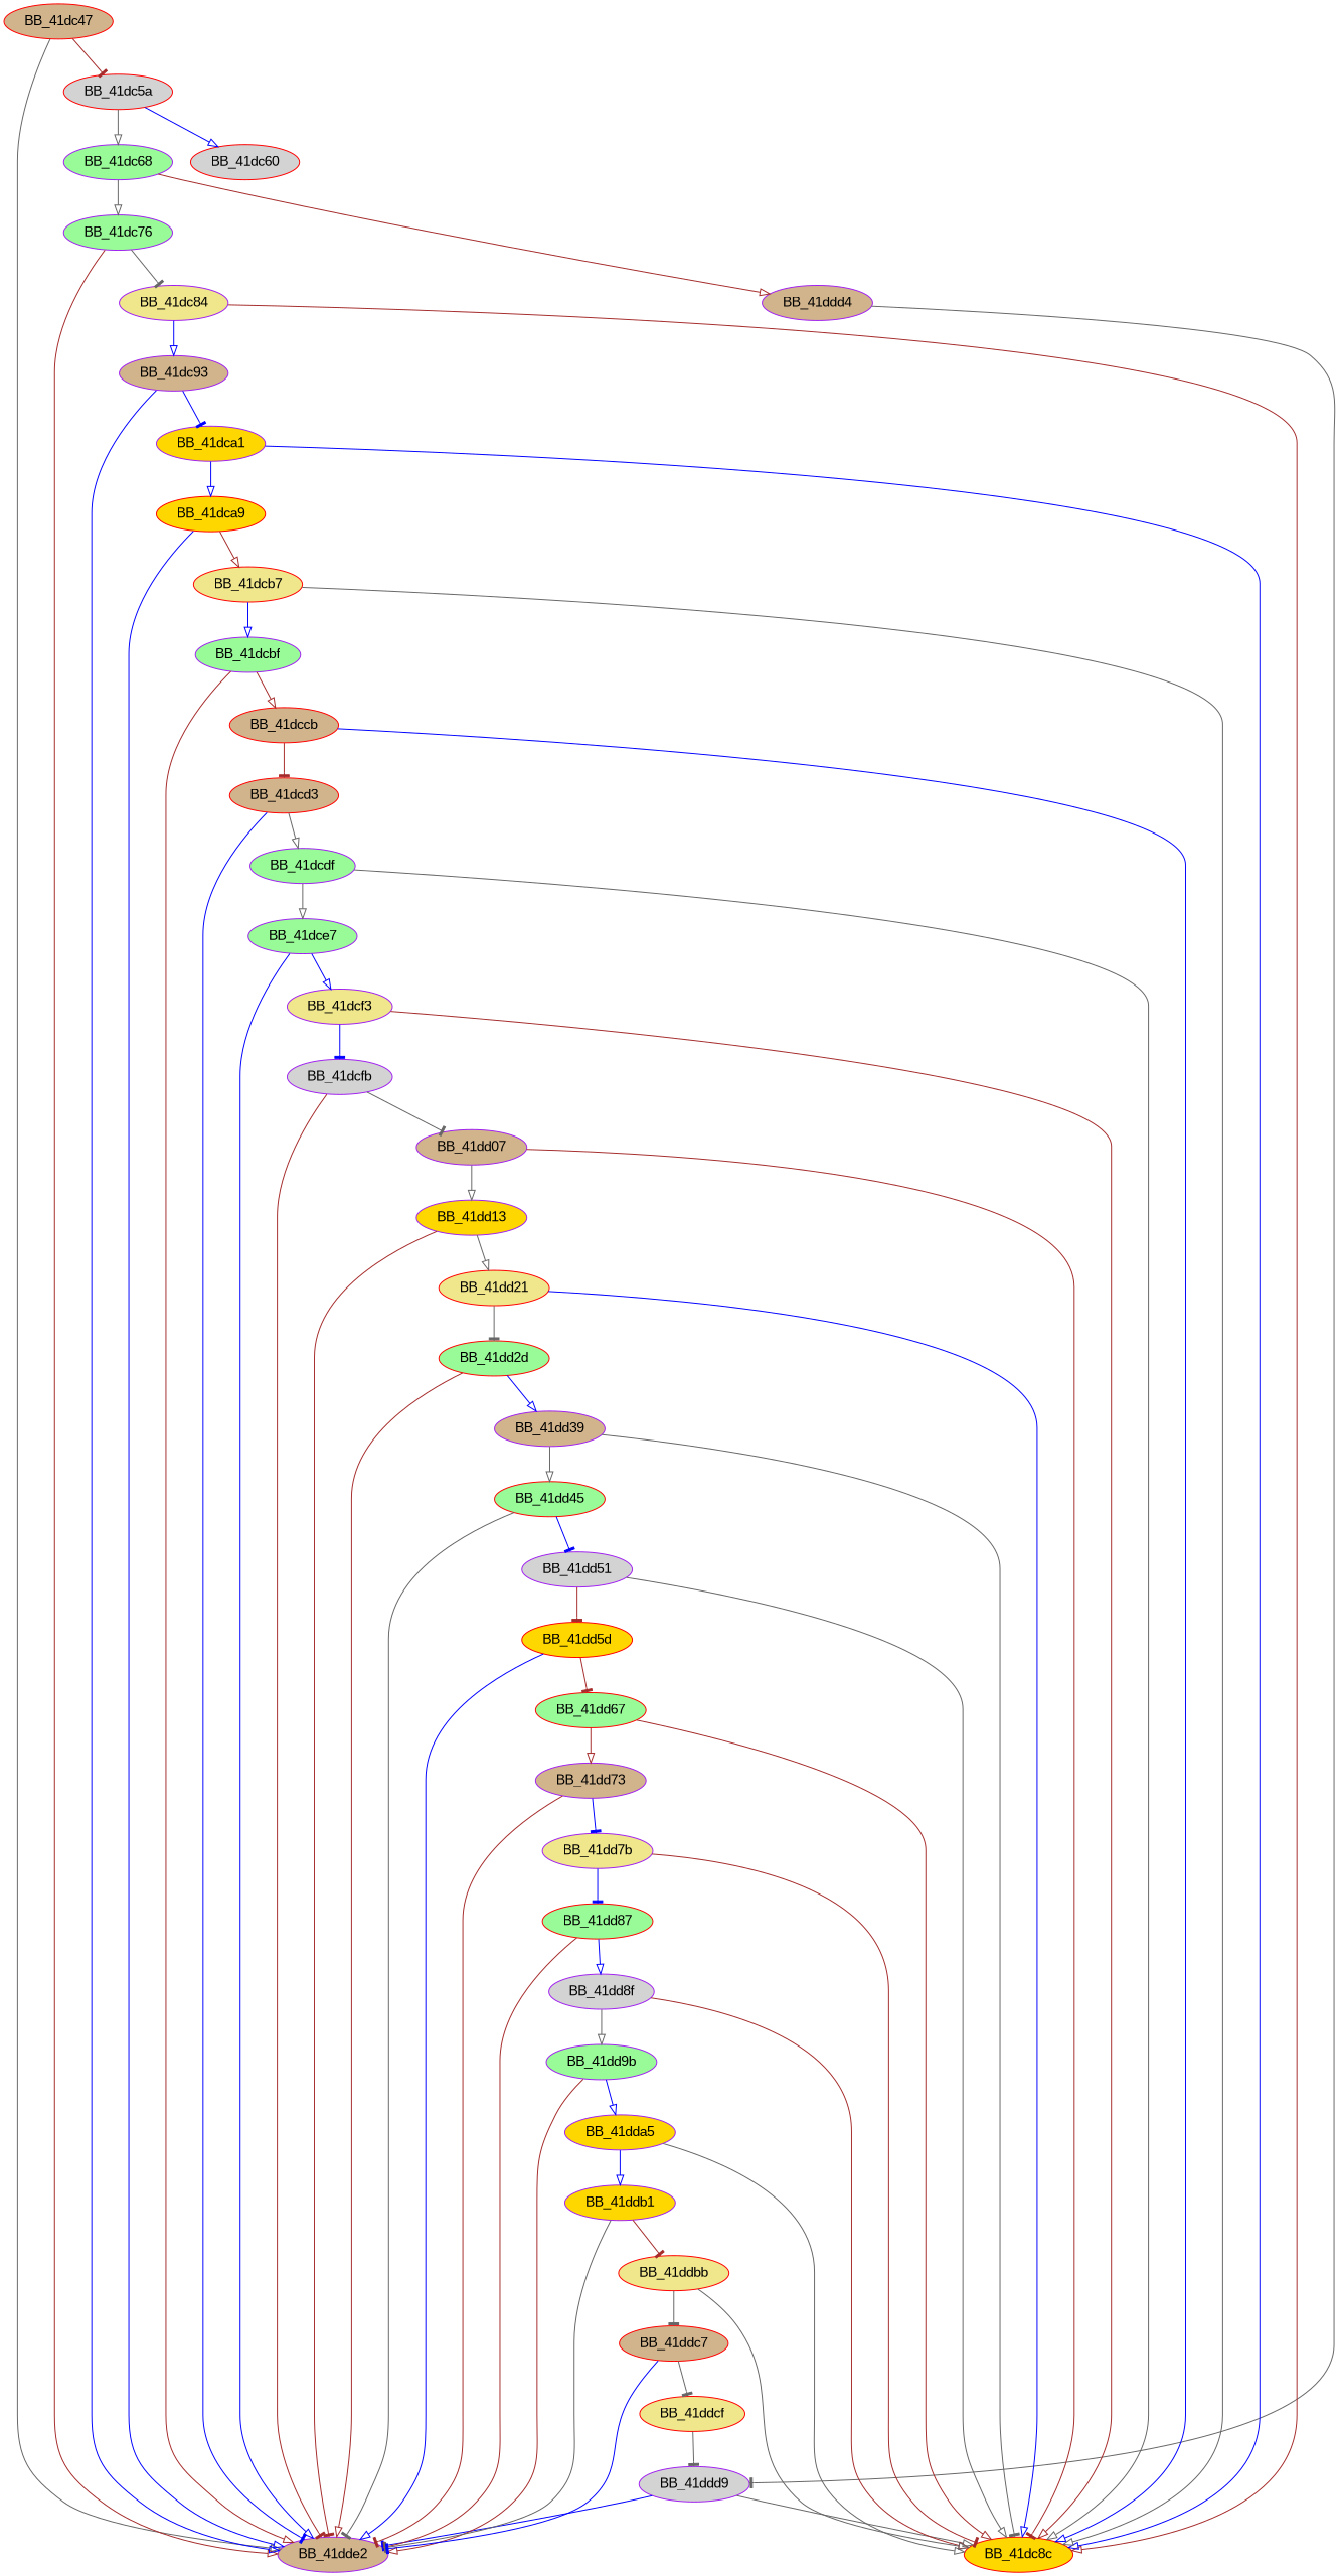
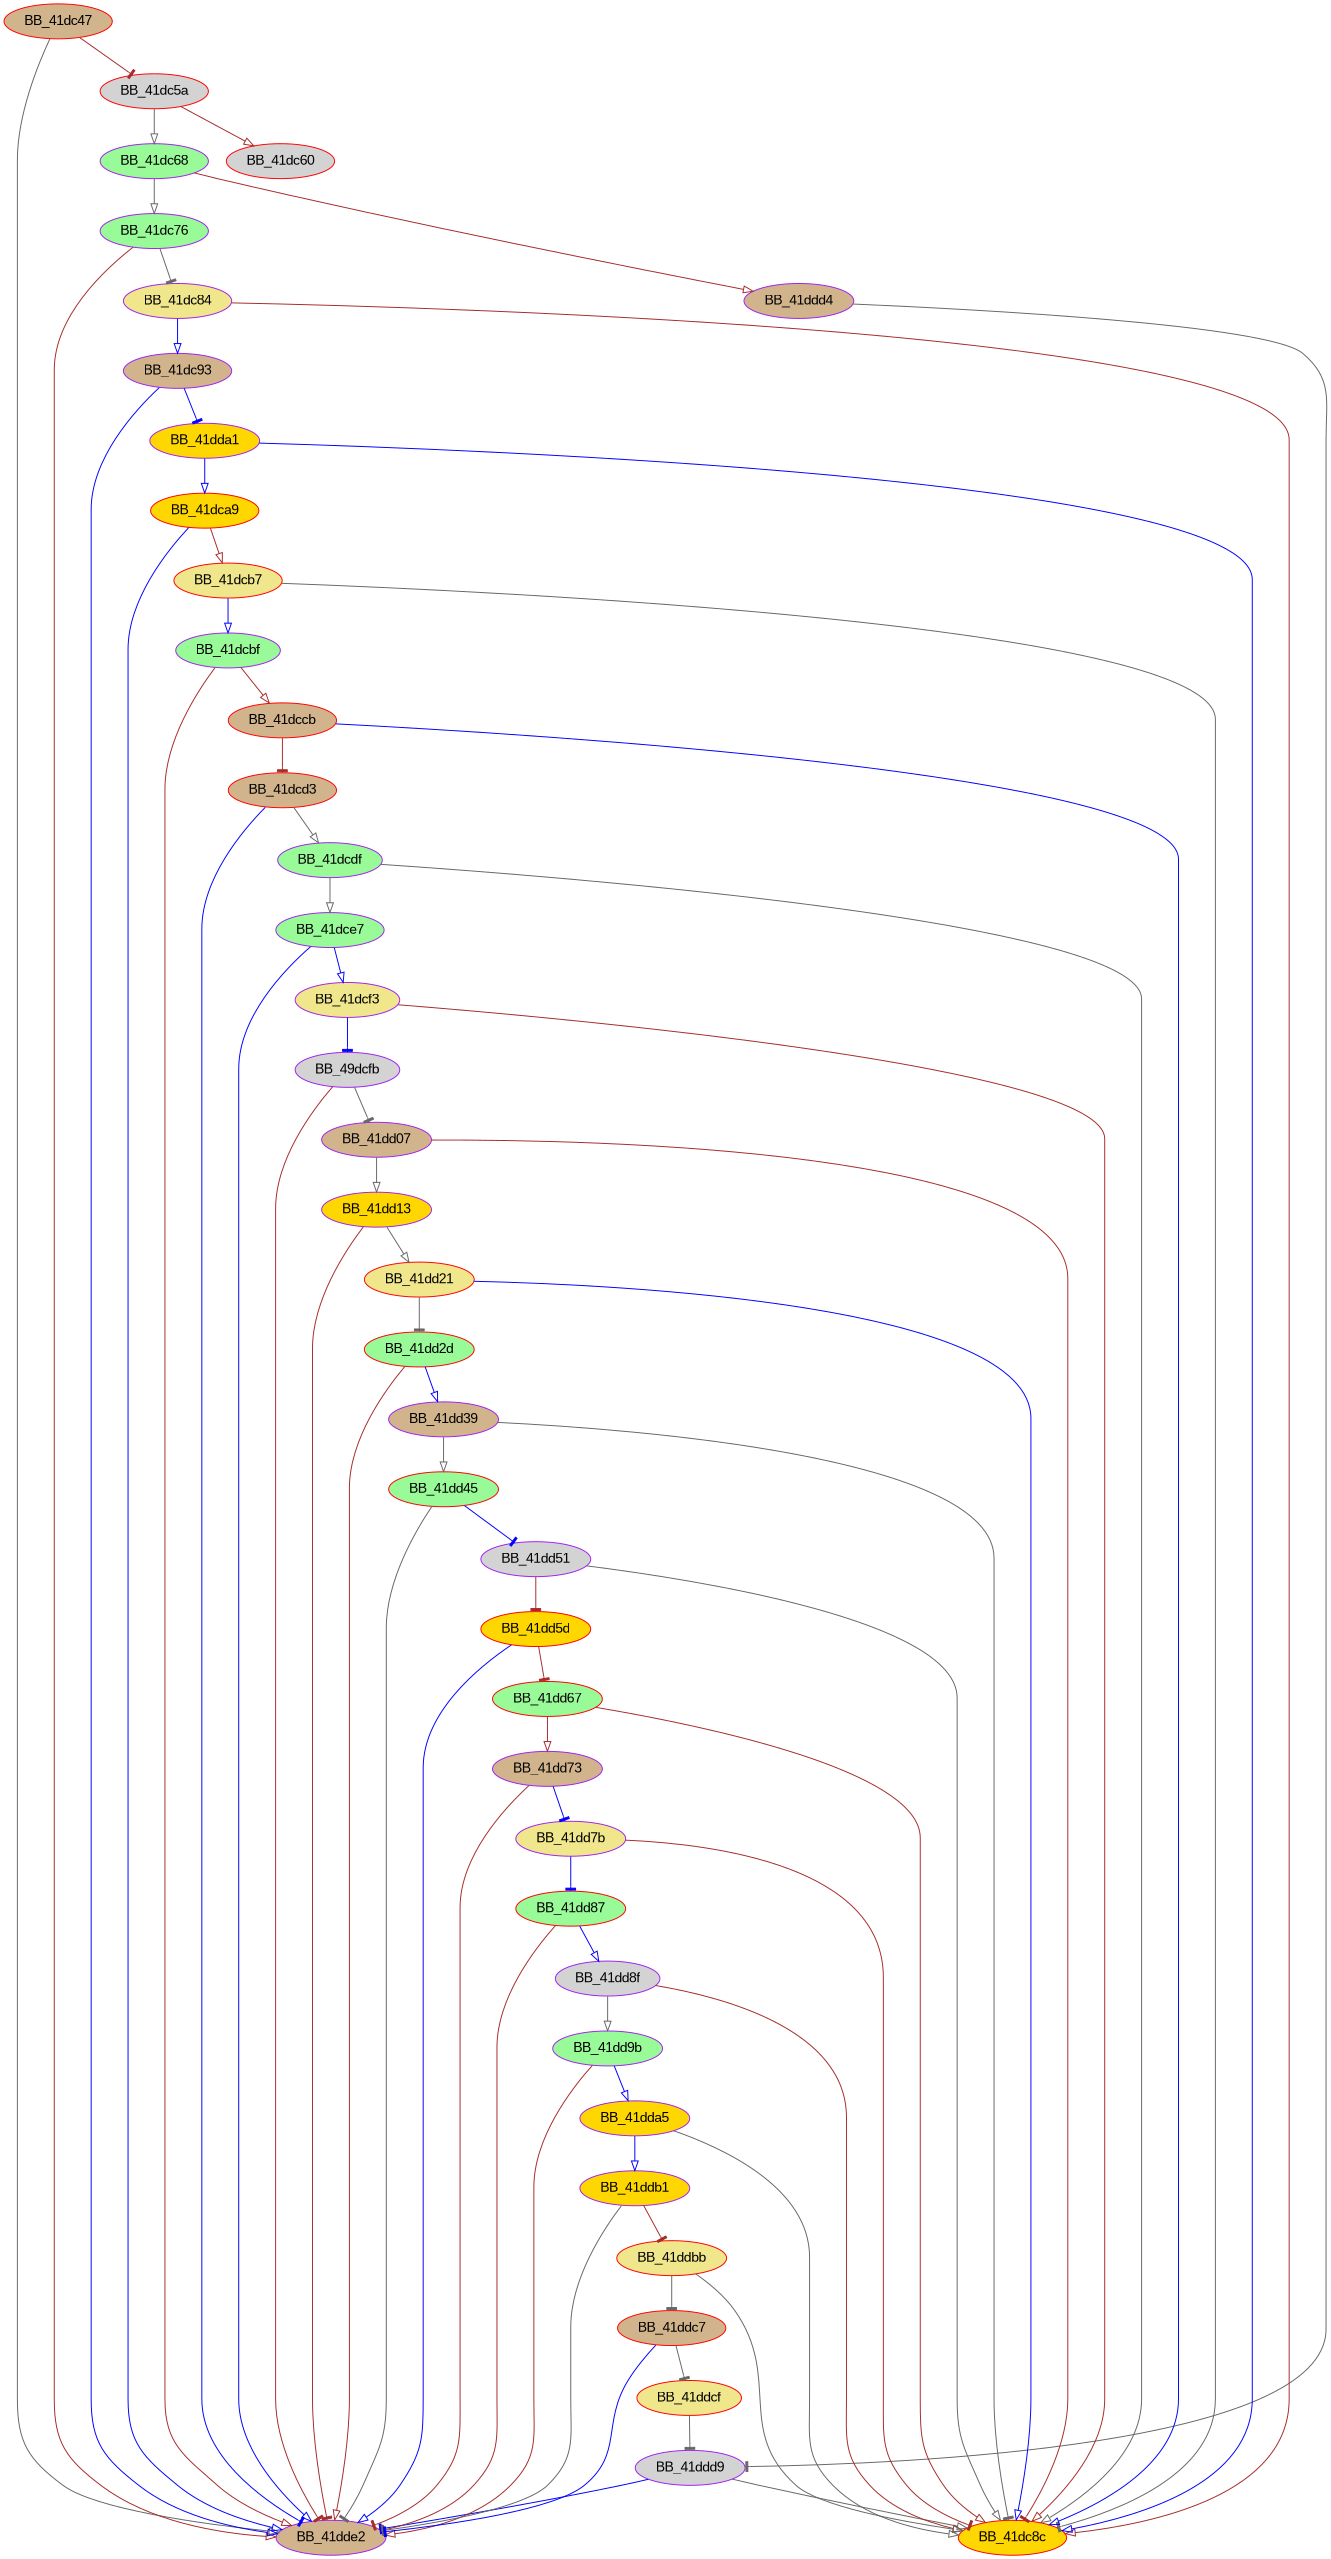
  digraph {
    fontname="Liberation Sans"
    node [color=purple fillcolor=tan fontname="Liberation Sans" style=filled]
    edge [arrowhead=onormal color=gray40 fontname="Liberation Sans"]
    BB_41dc47 [color=red]
    BB_41dc5a [color=red fillcolor=lightgrey]
    BB_41dde2
    BB_41dc60 [color=red fillcolor=lightgrey]
    BB_41dc68 [fillcolor=palegreen]
    BB_41dc76 [fillcolor=palegreen]
    BB_41ddd4
    BB_41dc84 [fillcolor=khaki]
    BB_41ddd9 [fillcolor=lightgrey]
    BB_41dc8c [color=red fillcolor=gold]
    BB_41dc93
-   BB_41dca1 [fillcolor=gold]
+   BB_41dca1 [fillcolor=gold label=BB_41dda1]
    BB_41dca9 [color=red fillcolor=gold]
    BB_41dcb7 [color=red fillcolor=khaki]
    BB_41dcbf [fillcolor=palegreen]
    BB_41dccb [color=red]
    BB_41dcd3 [color=red]
    BB_41dcdf [fillcolor=palegreen]
    BB_41dce7 [fillcolor=palegreen]
    BB_41dcf3 [fillcolor=khaki]
-   BB_41dcfb [fillcolor=lightgrey]
+   BB_41dcfb [fillcolor=lightgrey label=BB_49dcfb]
    BB_41dd07
    BB_41dd13 [fillcolor=gold]
    BB_41dd21 [color=red fillcolor=khaki]
    BB_41dd2d [color=red fillcolor=palegreen]
    BB_41dd39
    BB_41dd45 [color=red fillcolor=palegreen]
    BB_41dd51 [fillcolor=lightgrey]
    BB_41dd5d [color=red fillcolor=gold]
    BB_41dd67 [color=red fillcolor=palegreen]
    BB_41dd73
    BB_41dd7b [fillcolor=khaki]
    BB_41dd87 [color=red fillcolor=palegreen]
    BB_41dd8f [fillcolor=lightgrey]
    BB_41dd9b [fillcolor=palegreen]
    BB_41dda5 [fillcolor=gold]
    BB_41ddb1 [fillcolor=gold]
    BB_41ddbb [color=red fillcolor=khaki]
    BB_41ddc7 [color=red]
    BB_41ddcf [color=red fillcolor=khaki]
    BB_41dc47 -> BB_41dc5a [arrowhead=tee color=brown]
    BB_41dc47 -> BB_41dde2
-   BB_41dc5a -> BB_41dc60 [color=blue]
+   BB_41dc5a -> BB_41dc60 [color=brown]
    BB_41dc5a -> BB_41dc68
    BB_41dc68 -> BB_41dc76
    BB_41dc68 -> BB_41ddd4 [color=brown]
    BB_41dc76 -> BB_41dde2 [color=brown]
    BB_41dc76 -> BB_41dc84 [arrowhead=tee]
    BB_41ddd4 -> BB_41ddd9 [arrowhead=tee]
    BB_41dc84 -> BB_41dc8c [color=brown]
    BB_41dc84 -> BB_41dc93 [color=blue]
    BB_41ddd9 -> BB_41dde2 [arrowhead=tee color=blue]
    BB_41ddd9 -> BB_41dc8c
    BB_41dc93 -> BB_41dde2 [color=blue]
    BB_41dc93 -> BB_41dca1 [arrowhead=tee color=blue]
    BB_41dca1 -> BB_41dc8c [color=blue]
    BB_41dca1 -> BB_41dca9 [color=blue]
    BB_41dca9 -> BB_41dde2 [color=blue]
    BB_41dca9 -> BB_41dcb7 [color=brown]
-   BB_41dcb7 -> BB_41dc8c
+   BB_41dcb7 -> BB_41dc8c [arrowhead=tee]
    BB_41dcb7 -> BB_41dcbf [color=blue]
    BB_41dcbf -> BB_41dde2 [color=brown]
    BB_41dcbf -> BB_41dccb [color=brown]
    BB_41dccb -> BB_41dc8c [color=blue]
    BB_41dccb -> BB_41dcd3 [arrowhead=tee color=brown]
    BB_41dcd3 -> BB_41dde2 [arrowhead=tee color=blue]
    BB_41dcd3 -> BB_41dcdf
    BB_41dcdf -> BB_41dc8c
    BB_41dcdf -> BB_41dce7
    BB_41dce7 -> BB_41dde2 [color=blue]
    BB_41dce7 -> BB_41dcf3 [color=blue]
    BB_41dcf3 -> BB_41dc8c [color=brown]
    BB_41dcf3 -> BB_41dcfb [arrowhead=tee color=blue]
    BB_41dcfb -> BB_41dde2 [arrowhead=tee color=brown]
    BB_41dcfb -> BB_41dd07 [arrowhead=tee]
    BB_41dd07 -> BB_41dc8c [arrowhead=tee color=brown]
    BB_41dd07 -> BB_41dd13
    BB_41dd13 -> BB_41dde2 [arrowhead=tee color=brown]
    BB_41dd13 -> BB_41dd21
    BB_41dd21 -> BB_41dc8c [color=blue]
    BB_41dd21 -> BB_41dd2d [arrowhead=tee]
    BB_41dd2d -> BB_41dde2 [color=brown]
    BB_41dd2d -> BB_41dd39 [color=blue]
    BB_41dd39 -> BB_41dc8c [arrowhead=tee]
    BB_41dd39 -> BB_41dd45
    BB_41dd45 -> BB_41dde2 [arrowhead=tee]
    BB_41dd45 -> BB_41dd51 [arrowhead=tee color=blue]
    BB_41dd51 -> BB_41dc8c
    BB_41dd51 -> BB_41dd5d [arrowhead=tee color=brown]
    BB_41dd5d -> BB_41dde2 [color=blue]
    BB_41dd5d -> BB_41dd67 [arrowhead=tee color=brown]
    BB_41dd67 -> BB_41dc8c [color=brown]
    BB_41dd67 -> BB_41dd73 [color=brown]
    BB_41dd73 -> BB_41dde2 [arrowhead=tee color=brown]
    BB_41dd73 -> BB_41dd7b [arrowhead=tee color=blue]
    BB_41dd7b -> BB_41dc8c [arrowhead=tee color=brown]
    BB_41dd7b -> BB_41dd87 [arrowhead=tee color=blue]
    BB_41dd87 -> BB_41dde2 [arrowhead=tee color=brown]
    BB_41dd87 -> BB_41dd8f [color=blue]
    BB_41dd8f -> BB_41dc8c [color=brown]
    BB_41dd8f -> BB_41dd9b
    BB_41dd9b -> BB_41dde2 [color=brown]
    BB_41dd9b -> BB_41dda5 [color=blue]
    BB_41dda5 -> BB_41dc8c
    BB_41dda5 -> BB_41ddb1 [color=blue]
    BB_41ddb1 -> BB_41dde2 [arrowhead=tee]
    BB_41ddb1 -> BB_41ddbb [arrowhead=tee color=brown]
    BB_41ddbb -> BB_41dc8c
    BB_41ddbb -> BB_41ddc7 [arrowhead=tee]
    BB_41ddc7 -> BB_41dde2 [arrowhead=tee color=blue]
    BB_41ddc7 -> BB_41ddcf [arrowhead=tee]
    BB_41ddcf -> BB_41ddd9 [arrowhead=tee]
  }
